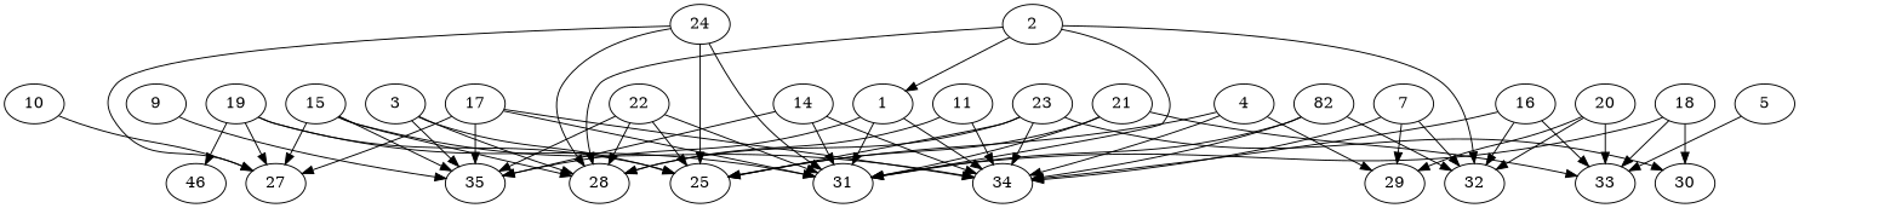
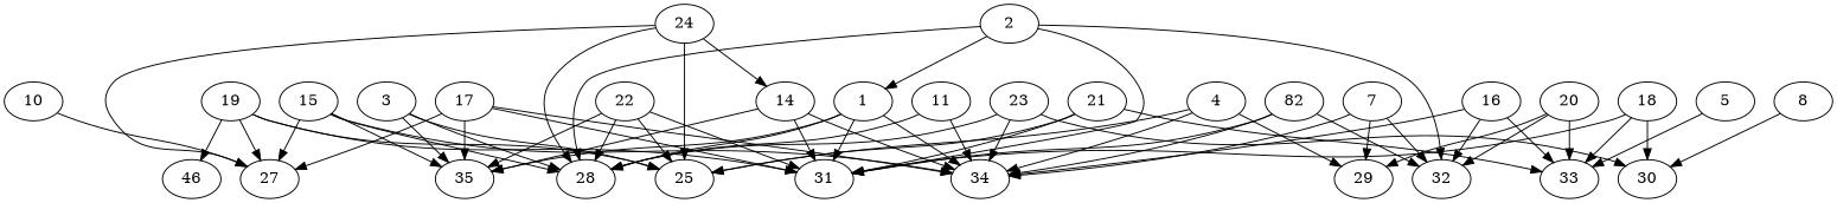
  digraph {
    node [alpha=0.18]
    1 [expect_size=42782720]
    28 [alpha=0.17 expect_size=6695936]
    31 [alpha=0.08 expect_size=44341248]
    34 [alpha=0.09 expect_size=17542144]
    35 [alpha=0.16 expect_size=14640128]
    2 [alpha=0.19 expect_size=28068864]
    32 [alpha=0.04 expect_size=8843264]
    3 [alpha=0.19 expect_size=40623104]
    25 [alpha=0.04 expect_size=22533120]
    4 [alpha=0.19 expect_size=17135616]
    29 [alpha=0.14 expect_size=6444032]
    5 [expect_size=34020352]
    33 [alpha=0.11 expect_size=51031040]
    27 [alpha=0.04 expect_size=37529600]
    7 [alpha=0.15 expect_size=28826624]
+   8 [expect_size=49474560]
    30 [alpha=0.04 expect_size=40326144]
-   9 [alpha=0.14 expect_size=13365248]
    10 [alpha=0.08 expect_size=34717696]
    11 [alpha=0.14 expect_size=38989824]
    n21 [alpha=0.13 expect_size=34519040 label=82]
    14 [alpha=0.03 expect_size=29852672]
    15 [expect_size=27370496]
    16 [alpha=0.08 expect_size=22436864]
    17 [alpha=0.07 expect_size=39191552]
    18 [alpha=0.20 expect_size=26315776]
    19 [alpha=0.14 expect_size=20466688]
    n28 [alpha=0.09 expect_size=17755136 label=46]
    20 [alpha=0.02 expect_size=7273472]
    21 [alpha=0.05 expect_size=25692160]
    22 [expect_size=10401792]
    23 [alpha=0.06 expect_size=40650752]
    24 [alpha=0.19 expect_size=14501888]
+   1 -> 28
    1 -> 31
    1 -> 34
    1 -> 35
    2 -> 1
    2 -> 28
    2 -> 31
    2 -> 32
    3 -> 28
    3 -> 35
    3 -> 25
    4 -> 34
    4 -> 25
    4 -> 29
    5 -> 33
    7 -> 34
    7 -> 32
    7 -> 29
-   9 -> 35
+   8 -> 30
    10 -> 27
    11 -> 28
    11 -> 34
    n21 -> 31
    n21 -> 34
    n21 -> 32
    14 -> 31
    14 -> 34
    14 -> 35
    15 -> 28
    15 -> 34
    15 -> 35
    15 -> 27
    16 -> 34
    16 -> 32
    16 -> 33
    17 -> 31
    17 -> 34
    17 -> 35
    17 -> 27
    18 -> 31
    18 -> 33
    18 -> 30
    19 -> 31
    19 -> 25
    19 -> 27
    19 -> n28
    20 -> 32
    20 -> 29
    20 -> 33
    21 -> 31
    21 -> 25
    21 -> 33
    22 -> 28
    22 -> 31
    22 -> 35
    22 -> 25
    23 -> 28
    23 -> 34
-   23 -> 25
    23 -> 30
    24 -> 28
-   24 -> 31
+   24 -> 14
    24 -> 25
    24 -> 27
  }
